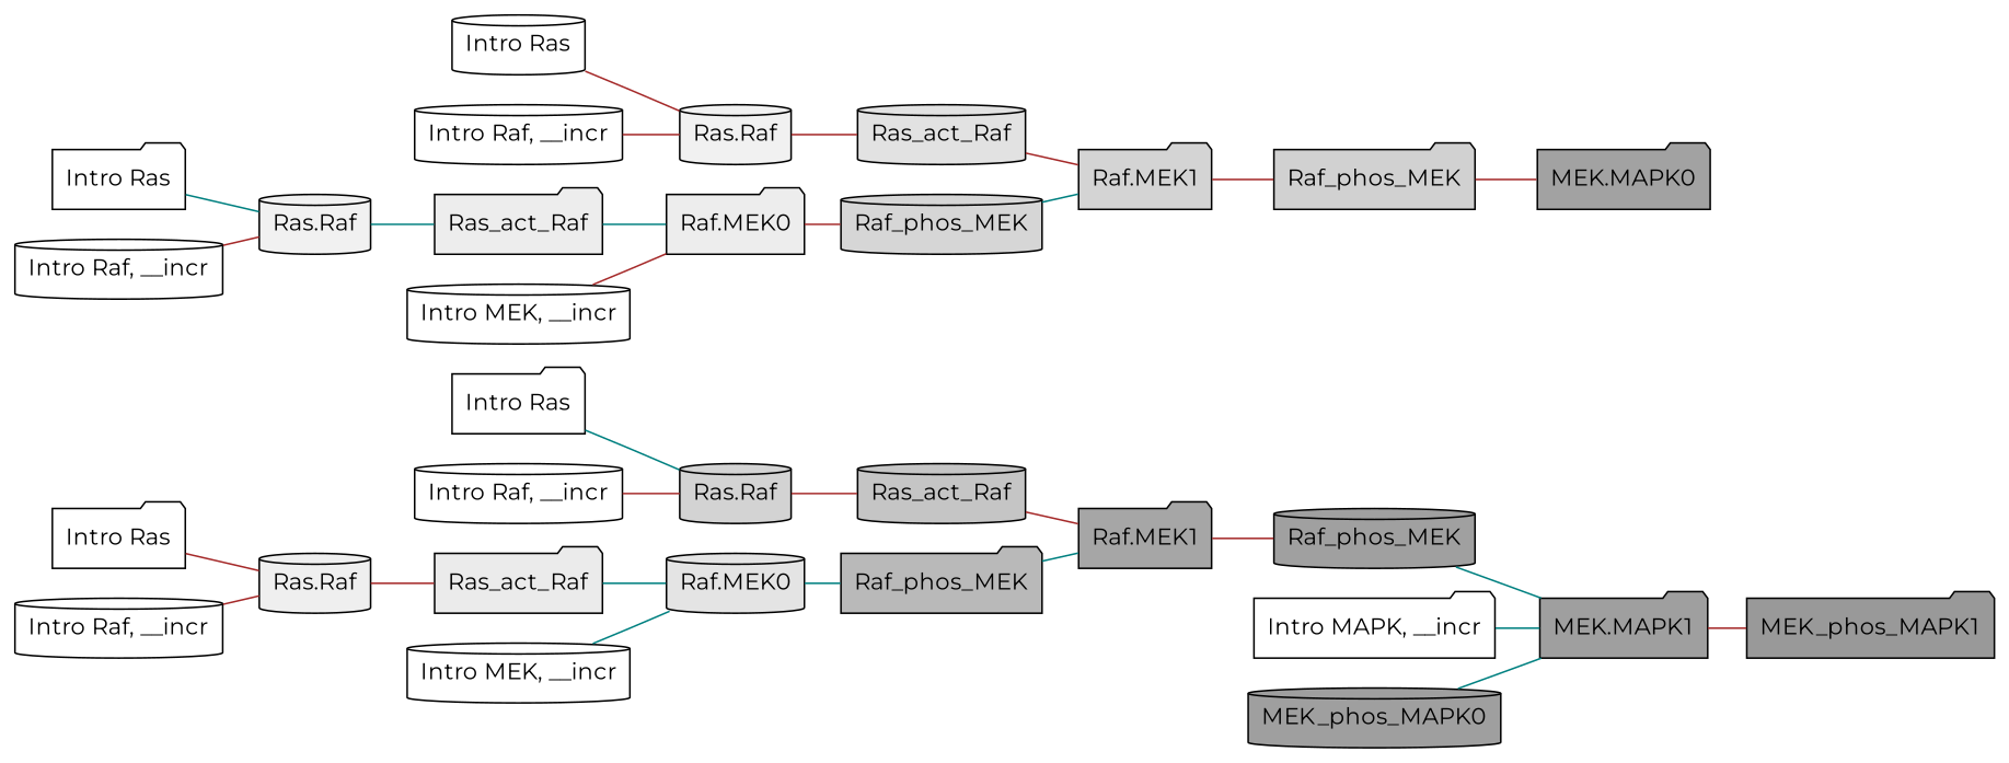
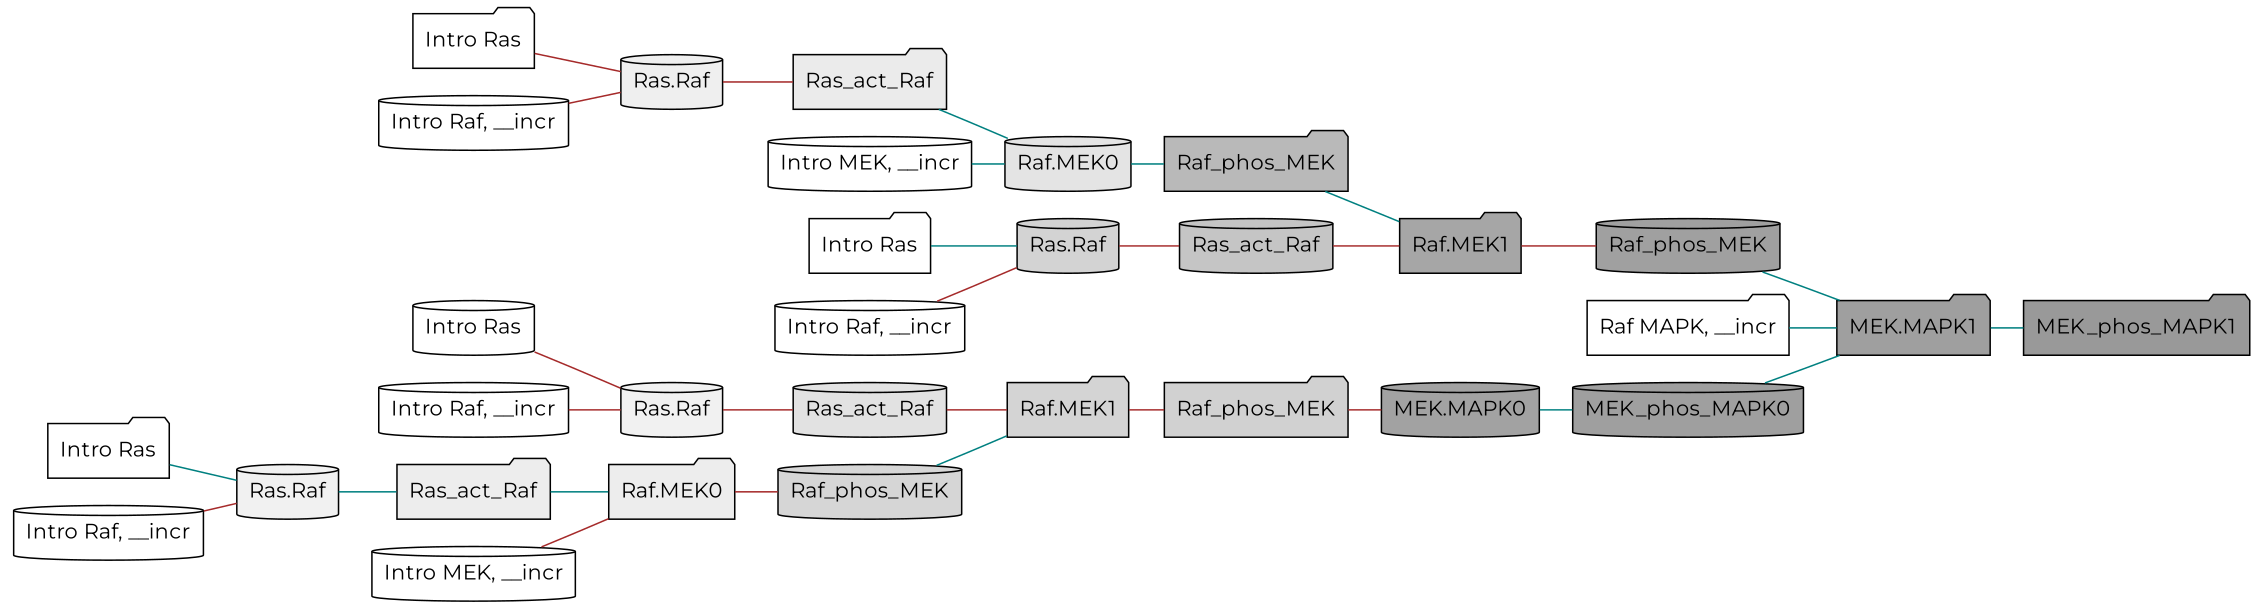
  digraph {
    fontname=Montserrat
    rankdir=LR
    ranksep=0.30
    node [fillcolor="0.000 0.000 1.000" fontname=Montserrat shape=cylinder style=filled]
    edge [color=brown dir=none fontname=Montserrat]
    n1 [label="Intro Ras" shape=folder]
    n2 [fillcolor="0.000 0.000 0.825" label="Ras.Raf"]
    n3 [fillcolor="0.000 0.000 0.771" label=Ras_act_Raf]
    n4 [label="Intro Ras" shape=folder]
    n5 [fillcolor="0.000 0.000 0.935" label="Ras.Raf"]
    n6 [fillcolor="0.000 0.000 0.918" label=Ras_act_Raf shape=folder]
    n7 [label="Intro Ras"]
    n8 [fillcolor="0.000 0.000 0.944" label="Ras.Raf"]
    n9 [fillcolor="0.000 0.000 0.884" label=Ras_act_Raf]
    n10 [label="Intro Ras" shape=folder]
    n11 [fillcolor="0.000 0.000 0.945" label="Ras.Raf"]
    n12 [fillcolor="0.000 0.000 0.929" label=Ras_act_Raf shape=folder]
    n13 [label="Intro Raf, __incr"]
    n14 [label="Intro Raf, __incr"]
    n15 [label="Intro Raf, __incr"]
    n16 [label="Intro Raf, __incr"]
    n17 [label="Intro MEK, __incr"]
    n18 [fillcolor="0.000 0.000 0.929" label="Raf.MEK0" shape=folder]
    n19 [fillcolor="0.000 0.000 0.839" label=Raf_phos_MEK]
    n20 [label="Intro MEK, __incr"]
    n21 [fillcolor="0.000 0.000 0.892" label="Raf.MEK0"]
    n22 [fillcolor="0.000 0.000 0.723" label=Raf_phos_MEK shape=folder]
-   n23 [label="Intro MAPK, __incr" shape=folder]
+   n23 [label="Raf MAPK, __incr" shape=folder]
    n24 [fillcolor="0.000 0.000 0.624" label="MEK.MAPK1" shape=folder]
-   n25 [fillcolor="0.000 0.000 0.634" label="MEK.MAPK0" shape=folder]
+   n25 [fillcolor="0.000 0.000 0.634" label="MEK.MAPK0"]
    n26 [fillcolor="0.000 0.000 0.624" label=MEK_phos_MAPK0]
    n27 [fillcolor="0.000 0.000 0.832" label="Raf.MEK1" shape=folder]
    n28 [fillcolor="0.000 0.000 0.650" label="Raf.MEK1" shape=folder]
    n29 [fillcolor="0.000 0.000 0.820" label=Raf_phos_MEK shape=folder]
    n30 [fillcolor="0.000 0.000 0.627" label=Raf_phos_MEK]
    n31 [fillcolor="0.000 0.000 0.600" label=MEK_phos_MAPK1 shape=folder]
    n1 -> n2 [color=teal]
    n2 -> n3
    n3 -> n28
    n4 -> n5
    n5 -> n6
    n6 -> n21 [color=teal]
    n7 -> n8
    n8 -> n9
    n9 -> n27
    n10 -> n11 [color=teal]
    n11 -> n12 [color=teal]
    n12 -> n18 [color=teal]
    n13 -> n2
    n14 -> n11
    n15 -> n5
    n16 -> n8
    n17 -> n18
    n18 -> n19
    n19 -> n27 [color=teal]
    n20 -> n21 [color=teal]
    n21 -> n22 [color=teal]
    n22 -> n28 [color=teal]
    n23 -> n24 [color=teal]
-   n24 -> n31
+   n24 -> n31 [color=teal]
+   n25 -> n26 [color=teal]
    n26 -> n24 [color=teal]
    n27 -> n29
    n28 -> n30
    n29 -> n25
    n30 -> n24 [color=teal]
  }
